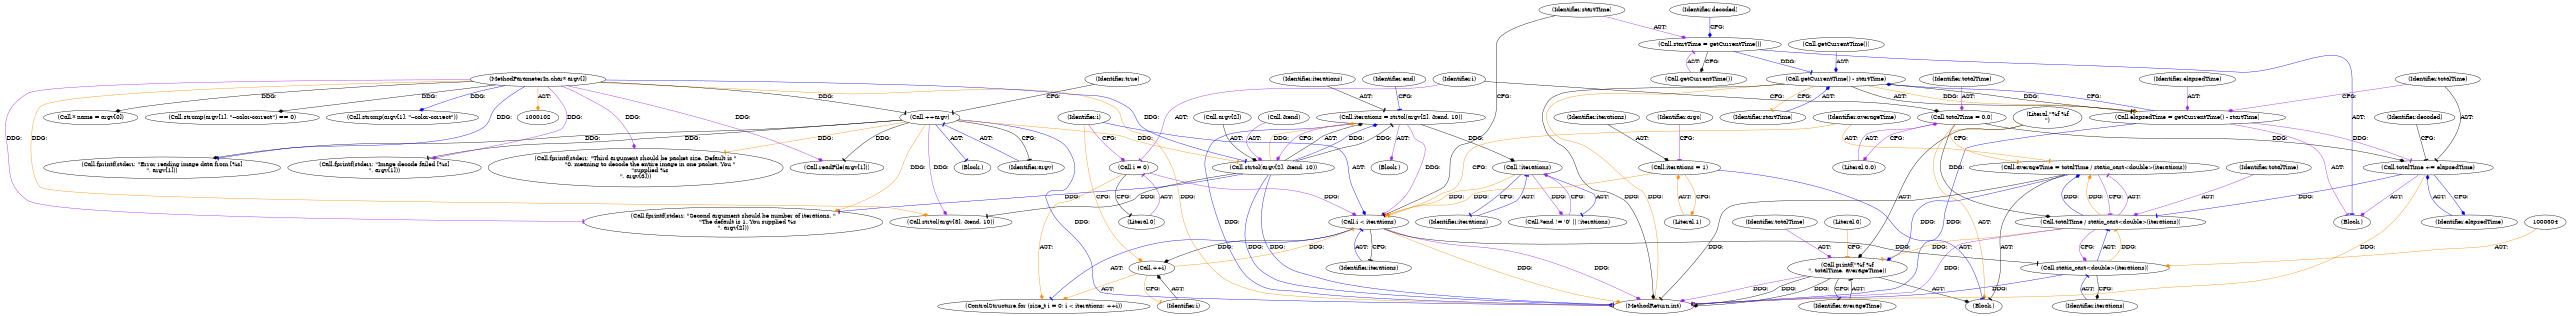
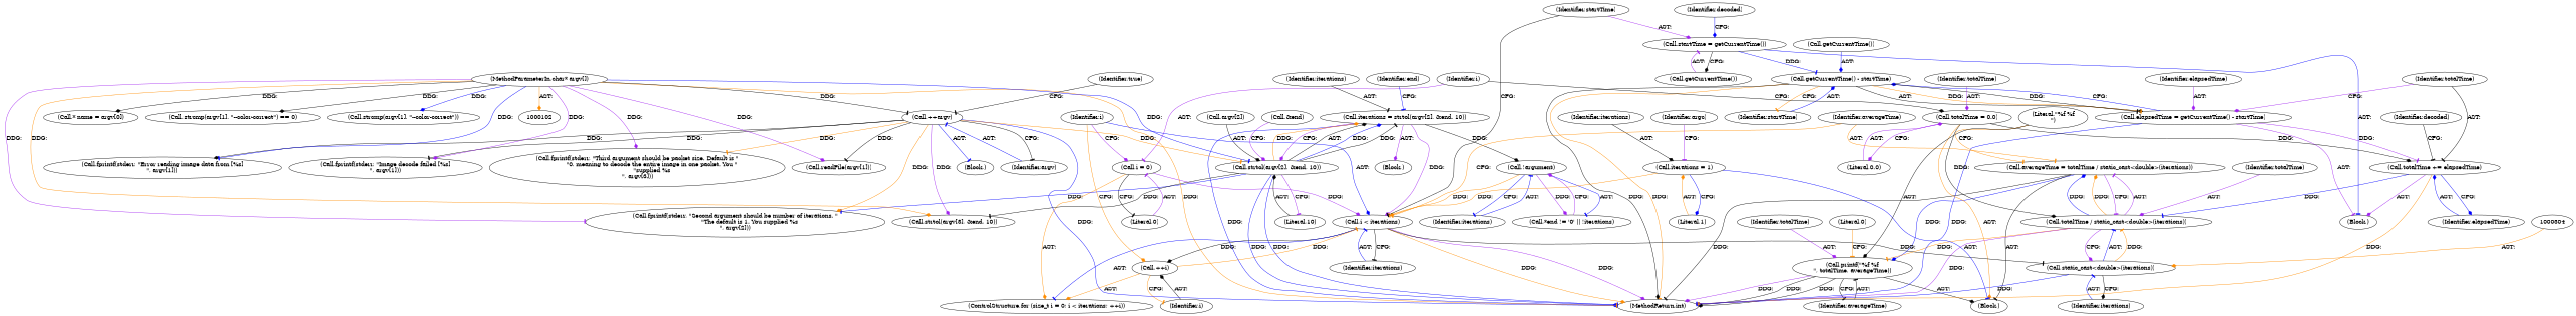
  digraph {
    edge [arrowhead=diamond color=black]
    n1 [label="(Call,averageTime = totalTime / static_cast<double>(iterations))"]
    n2 [label="(Call,totalTime / static_cast<double>(iterations))"]
    n3 [label="(Call,printf(\"%f %f\n\", totalTime, averageTime))"]
    n4 [label="(Block,)"]
    n5 [label="(MethodReturn,int)"]
    n6 [label="(Call,static_cast<double>(iterations))"]
    n7 [label="(Identifier,averageTime)"]
    n8 [label="(Identifier,iterations)"]
    n9 [label="(Call,totalTime += elapsedTime)"]
    n10 [label="(Block,)"]
    n11 [label="(Identifier,elapsedTime)"]
    n12 [label="(Call,elapsedTime = getCurrentTime() - startTime)"]
    n13 [label="(Call,getCurrentTime() - startTime)"]
    n14 [label="(Identifier,startTime)"]
    n15 [label="(Call,startTime = getCurrentTime())"]
    n16 [label="(Call,getCurrentTime())"]
    n17 [label="(Call,totalTime = 0.0)"]
    n18 [label="(Literal,0.0)"]
    n19 [label="(Call,i < iterations)"]
    n20 [label="(Call,++i)"]
    n21 [label="(ControlStructure,for (size_t i = 0; i < iterations; ++i))"]
    n22 [label="(Identifier,iterations)"]
    n23 [label="(Identifier,i)"]
    n24 [label="(Call,i = 0)"]
    n25 [label="(Literal,0)"]
    n26 [label="(Call,iterations = strtol(argv[2], &end, 10))"]
    n27 [label="(Call,strtol(argv[2], &end, 10))"]
-   n28 [label="(Call,!iterations)"]
+   n28 [label="(Call,!argument)"]
    n29 [label="(Block,)"]
    n30 [label="(Call,fprintf(stderr, \"Second argument should be number of iterations. \"\n                \"The default is 1. You supplied %s\n\", argv[2]))"]
    n31 [label="(Call,strtol(argv[3], &end, 10))"]
+   n32 [label="(Literal,10)"]
    n33 [label="(Identifier,iterations)"]
    n34 [label="(Call,*end != '\0' || !iterations)"]
    n35 [label="(Call,++argv)"]
    n36 [label="(Block,)"]
    n37 [label="(Identifier,argv)"]
    n38 [label="(Call,fprintf(stderr, \"Image decode failed [%s]\n\", argv[1]))"]
    n39 [label="(Call,readFile(argv[1]))"]
    n40 [label="(Call,fprintf(stderr, \"Third argument should be packet size. Default is \"\n                \"0, meaning to decode the entire image in one packet. You \"\n                \"supplied %s\n\", argv[3]))"]
    n41 [label="(Call,fprintf(stderr, \"Error reading image data from [%s]\n\", argv[1]))"]
    n42 [label="(MethodParameterIn,char* argv[])"]
    n43 [label="(Call,* name = argv[0])"]
    n44 [label="(Call,strcmp(argv[1], \"--color-correct\") == 0)"]
    n45 [label="(Call,strcmp(argv[1], \"--color-correct\"))"]
    1000102
    n47 [label="(Call,iterations = 1)"]
    n48 [label="(Literal,1)"]
    n49 [label="(Identifier,i)"]
    n50 [label="(Identifier,decoded)"]
    n51 [label="(Identifier,elapsedTime)"]
    n52 [label="(Identifier,iterations)"]
    n53 [label="(Identifier,totalTime)"]
    n54 [label="(Call,argv[2])"]
    n55 [label="(Identifier,end)"]
    n56 [label="(Identifier,i)"]
    n57 [label="(Identifier,iterations)"]
    n58 [label="(Identifier,decoded)"]
    n59 [label="(Literal,0)"]
    n60 [label="(Call,getCurrentTime())"]
    n61 [label="(Identifier,totalTime)"]
    n62 [label="(Identifier,totalTime)"]
    n63 [label="(Identifier,averageTime)"]
    n64 [label="(Identifier,startTime)"]
    n65 [label="(Identifier,argc)"]
    n66 [label="(Identifier,totalTime)"]
    n67 [label="(Literal,\"%f %f\n\")"]
    n68 [label="(Call,&end)"]
    n69 [label="(Identifier,true)"]
    1000304
    n1 -> n2 [arrowhead=tee color=purple label="CFG: "]
    n1 -> n3 [color=blue label="DDG: "]
    n1 -> n4 [arrowhead=tee label="AST: "]
    n1 -> n5 [arrowhead=tee label="DDG: "]
    n2 -> n1 [arrowhead=tee color=purple label="AST: "]
    n2 -> n1 [color=blue label="DDG: "]
    n2 -> n1 [color=darkorange label="DDG: "]
    n2 -> n3 [arrowhead=tee color=darkorange label="DDG: "]
    n2 -> n5 [color=purple label="DDG: "]
    n2 -> n6 [color=purple label="CFG: "]
    n3 -> n4 [label="AST: "]
    n3 -> n5 [color=purple label="DDG: "]
    n3 -> n5 [label="DDG: "]
    n3 -> n5 [label="DDG: "]
    n3 -> n7 [arrowhead=tee label="CFG: "]
    n6 -> n2 [arrowhead=tee color=blue label="AST: "]
    n6 -> n2 [arrowhead=tee color=darkorange label="DDG: "]
    n6 -> n5 [color=blue label="DDG: "]
    n6 -> n8 [label="CFG: "]
    n7 -> n3 [arrowhead=tee label="AST: "]
    n8 -> n6 [arrowhead=tee color=blue label="AST: "]
    n9 -> n2 [arrowhead=tee color=blue label="DDG: "]
    n9 -> n5 [color=darkorange label="DDG: "]
    n9 -> n10 [color=purple label="AST: "]
    n9 -> n11 [color=blue label="CFG: "]
    n11 -> n9 [color=blue label="AST: "]
    n12 -> n5 [arrowhead=tee color=blue label="DDG: "]
    n12 -> n9 [arrowhead=tee color=purple label="DDG: "]
    n12 -> n10 [arrowhead=tee color=purple label="AST: "]
    n12 -> n13 [color=blue label="CFG: "]
    n13 -> n5 [arrowhead=tee color=darkorange label="DDG: "]
    n13 -> n5 [label="DDG: "]
    n13 -> n12 [label="AST: "]
    n13 -> n12 [arrowhead=tee color=darkorange label="DDG: "]
    n13 -> n12 [arrowhead=tee label="DDG: "]
    n13 -> n14 [arrowhead=tee color=darkorange label="CFG: "]
    n14 -> n13 [color=blue label="AST: "]
    n15 -> n10 [arrowhead=tee color=blue label="AST: "]
    n15 -> n13 [arrowhead=tee color=blue label="DDG: "]
    n15 -> n16 [label="CFG: "]
    n16 -> n15 [arrowhead=tee color=purple label="AST: "]
    n17 -> n2 [label="DDG: "]
    n17 -> n4 [color=darkorange label="AST: "]
    n17 -> n9 [label="DDG: "]
    n17 -> n18 [color=purple label="CFG: "]
    n18 -> n17 [color=purple label="AST: "]
    n19 -> n5 [color=darkorange label="DDG: "]
    n19 -> n5 [color=purple label="DDG: "]
    n19 -> n6 [arrowhead=tee label="DDG: "]
    n19 -> n20 [label="DDG: "]
    n19 -> n21 [arrowhead=tee color=blue label="AST: "]
    n19 -> n22 [arrowhead=tee label="CFG: "]
    n20 -> n19 [arrowhead=tee color=darkorange label="DDG: "]
    n20 -> n21 [color=darkorange label="AST: "]
    n20 -> n23 [arrowhead=tee color=darkorange label="CFG: "]
    n22 -> n19 [arrowhead=tee color=blue label="AST: "]
    n23 -> n20 [label="AST: "]
    n24 -> n19 [color=purple label="DDG: "]
    n24 -> n21 [color=darkorange label="AST: "]
    n24 -> n25 [arrowhead=tee label="CFG: "]
    n25 -> n24 [arrowhead=tee color=purple label="AST: "]
    n26 -> n5 [color=blue label="DDG: "]
    n26 -> n19 [color=purple label="DDG: "]
    n26 -> n27 [color=purple label="CFG: "]
    n26 -> n28 [label="DDG: "]
    n26 -> n29 [color=purple label="AST: "]
    n27 -> n5 [arrowhead=tee color=blue label="DDG: "]
    n27 -> n5 [color=blue label="DDG: "]
    n27 -> n26 [label="AST: "]
    n27 -> n26 [color=blue label="DDG: "]
    n27 -> n26 [arrowhead=tee label="DDG: "]
    n27 -> n26 [color=darkorange label="DDG: "]
    n27 -> n30 [arrowhead=tee color=blue label="DDG: "]
    n27 -> n31 [arrowhead=tee label="DDG: "]
+   n27 -> n32 [arrowhead=tee color=purple label="CFG: "]
    n28 -> n19 [color=darkorange label="DDG: "]
    n28 -> n33 [arrowhead=tee color=blue label="CFG: "]
    n28 -> n34 [arrowhead=tee color=blue label="AST: "]
    n28 -> n34 [color=purple label="DDG: "]
+   n32 -> n27 [label="AST: "]
    n33 -> n28 [arrowhead=tee color=blue label="AST: "]
    n34 -> n28 [color=purple label="CFG: "]
    n35 -> n5 [arrowhead=tee color=blue label="DDG: "]
    n35 -> n27 [arrowhead=tee color=darkorange label="DDG: "]
    n35 -> n30 [color=darkorange label="DDG: "]
    n35 -> n31 [color=purple label="DDG: "]
    n35 -> n36 [arrowhead=tee color=blue label="AST: "]
    n35 -> n37 [arrowhead=tee label="CFG: "]
    n35 -> n38 [arrowhead=tee label="DDG: "]
    n35 -> n39 [arrowhead=tee label="DDG: "]
    n35 -> n40 [arrowhead=tee color=darkorange label="DDG: "]
    n35 -> n41 [label="DDG: "]
    n37 -> n35 [arrowhead=tee color=blue label="AST: "]
    n42 -> n5 [arrowhead=tee color=darkorange label="DDG: "]
    n42 -> n27 [arrowhead=tee color=blue label="DDG: "]
    n42 -> n30 [arrowhead=tee color=purple label="DDG: "]
    n42 -> n31 [color=darkorange label="DDG: "]
    n42 -> n35 [arrowhead=tee label="DDG: "]
    n42 -> n38 [color=purple label="DDG: "]
    n42 -> n39 [color=purple label="DDG: "]
    n42 -> n40 [color=purple label="DDG: "]
    n42 -> n41 [arrowhead=tee color=blue label="DDG: "]
    n42 -> n43 [label="DDG: "]
    n42 -> n44 [label="DDG: "]
    n42 -> n45 [color=blue label="DDG: "]
    n42 -> 1000102 [color=darkorange label="AST: "]
    n47 -> n4 [arrowhead=tee color=blue label="AST: "]
    n47 -> n19 [arrowhead=tee color=darkorange label="DDG: "]
-   n47 -> n48 [color=darkorange label="CFG: "]
+   n47 -> n48 [color=blue label="CFG: "]
    n48 -> n47 [color=darkorange label="AST: "]
    n49 -> n17 [label="CFG: "]
    n49 -> n24 [arrowhead=tee color=purple label="AST: "]
    n50 -> n9 [arrowhead=tee label="CFG: "]
    n51 -> n12 [color=purple label="AST: "]
    n52 -> n47 [label="AST: "]
    n53 -> n17 [color=purple label="AST: "]
    n54 -> n27 [label="AST: "]
    n55 -> n26 [arrowhead=tee color=blue label="CFG: "]
    n56 -> n19 [color=blue label="AST: "]
    n56 -> n20 [color=darkorange label="CFG: "]
    n56 -> n24 [color=purple label="CFG: "]
    n57 -> n26 [arrowhead=tee label="AST: "]
    n58 -> n15 [color=blue label="CFG: "]
    n59 -> n3 [arrowhead=tee color=darkorange label="CFG: "]
    n60 -> n13 [color=blue label="AST: "]
    n61 -> n2 [color=purple label="AST: "]
    n62 -> n9 [arrowhead=tee label="AST: "]
    n62 -> n12 [color=purple label="CFG: "]
    n63 -> n1 [arrowhead=tee color=darkorange label="AST: "]
    n63 -> n19 [arrowhead=tee color=darkorange label="CFG: "]
    n64 -> n15 [color=purple label="AST: "]
    n64 -> n19 [arrowhead=tee label="CFG: "]
    n65 -> n47 [arrowhead=tee color=purple label="CFG: "]
    n66 -> n3 [color=purple label="AST: "]
    n67 -> n1 [arrowhead=tee color=darkorange label="CFG: "]
    n67 -> n3 [label="AST: "]
-   n68 -> n27 [color=purple label="AST: "]
+   n68 -> n27 [color=purple label="CFG: "]
    n69 -> n35 [arrowhead=tee label="CFG: "]
    1000304 -> n6 [color=darkorange label="AST: "]
  }
